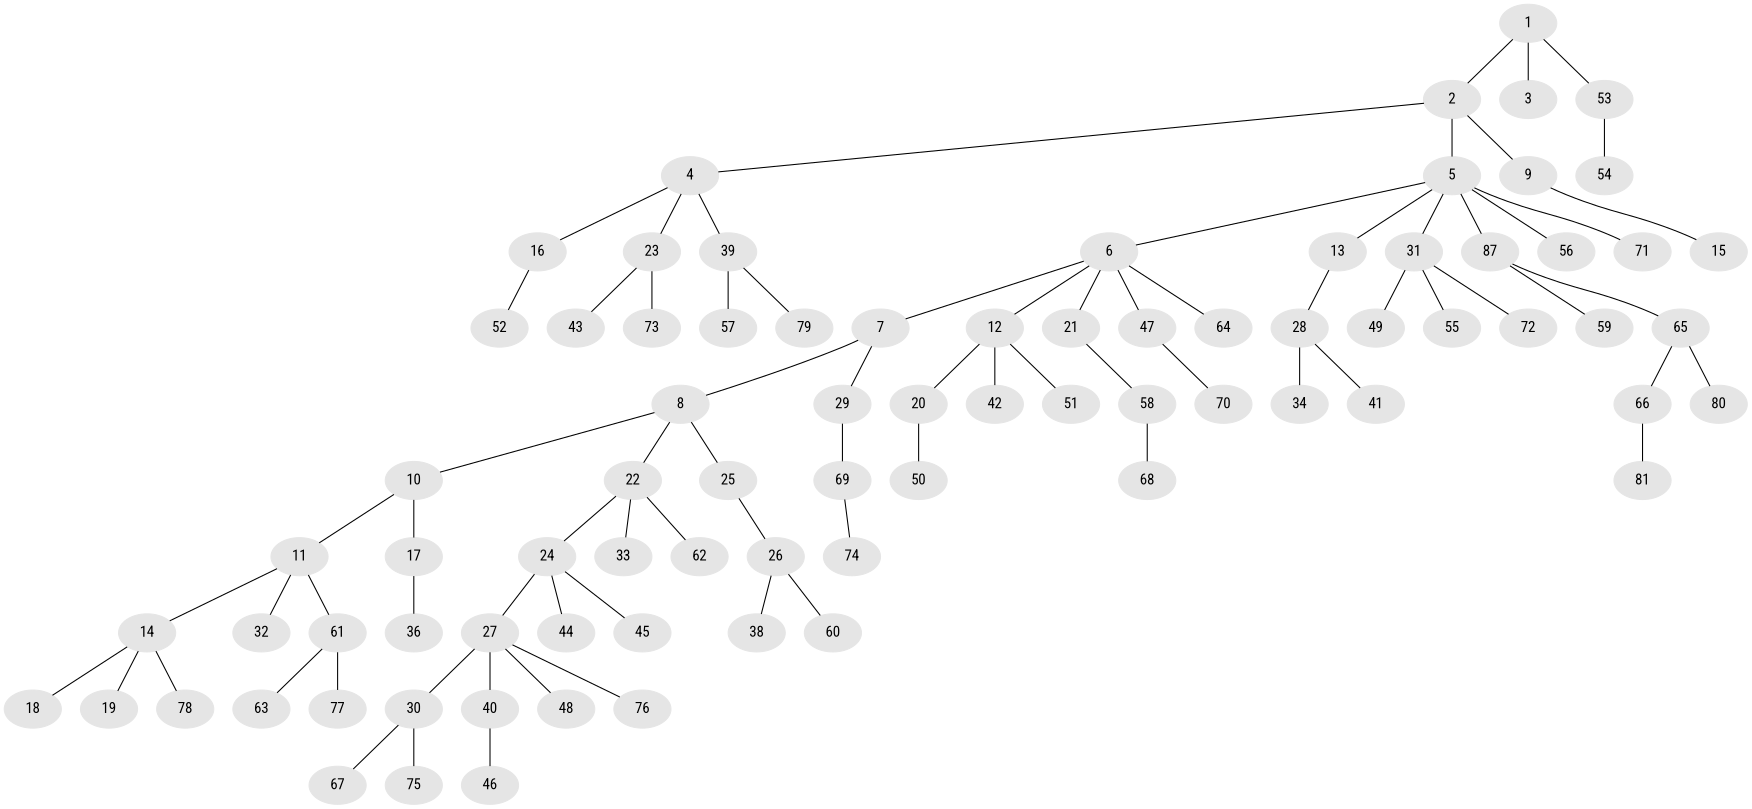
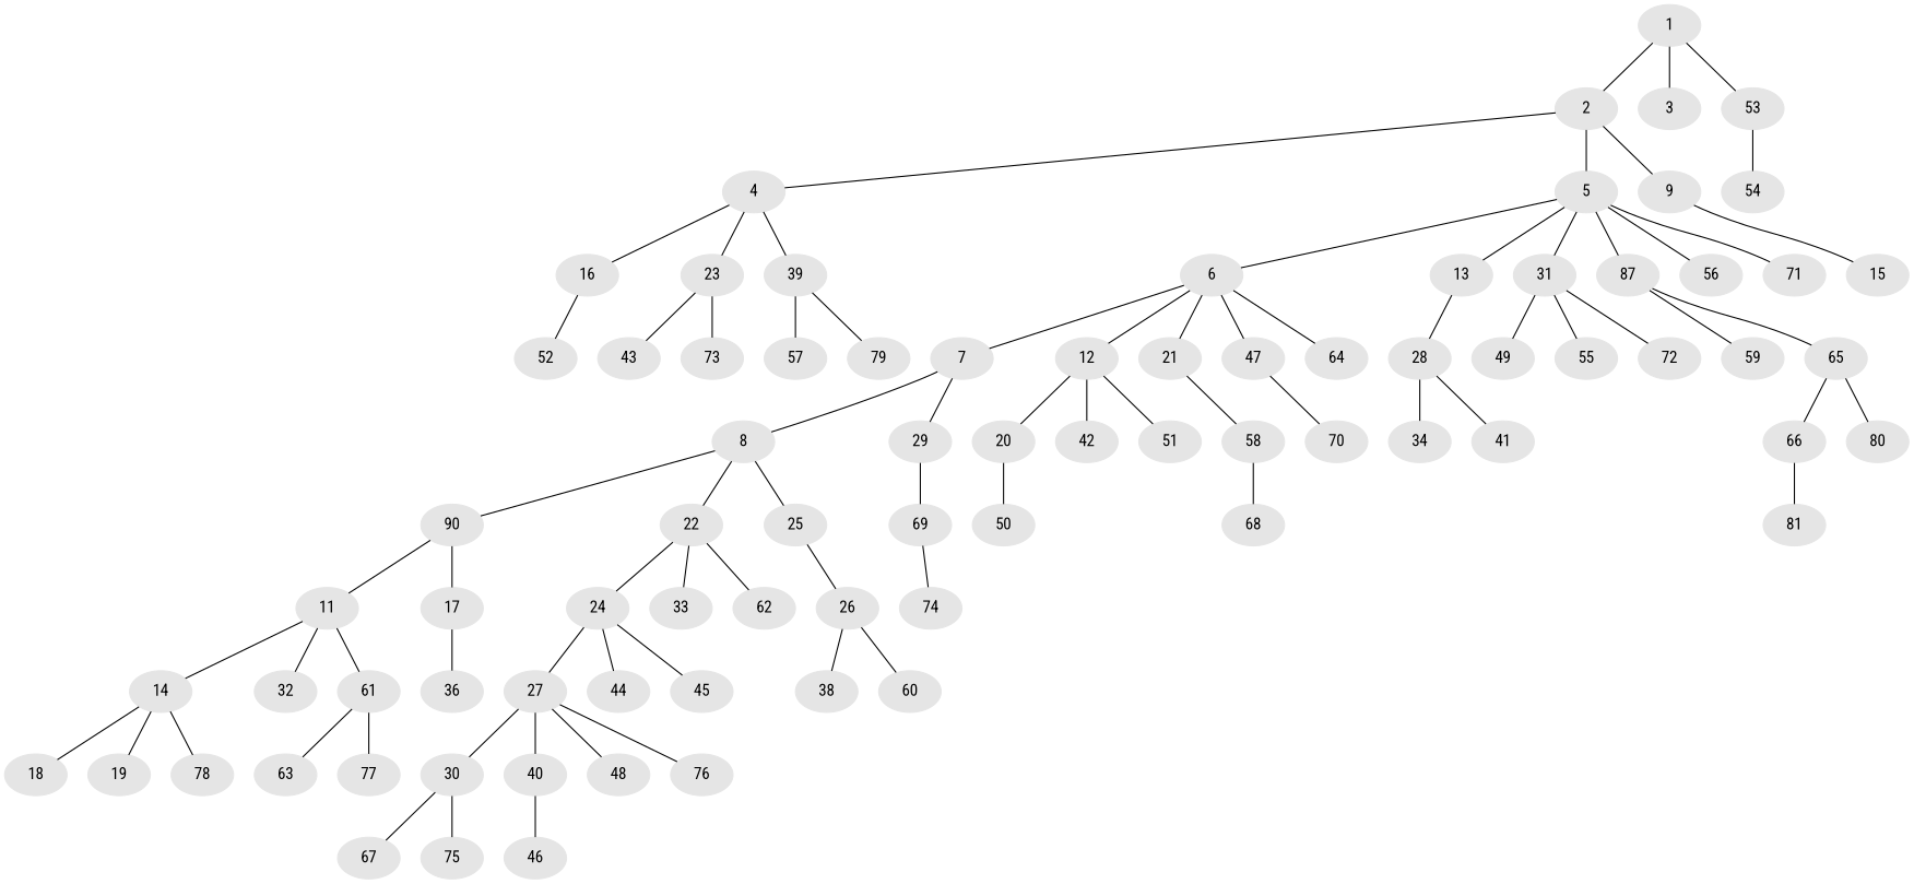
  graph {
    fontname="Roboto Condensed"
    node [color=gray90 fontname="Roboto Condensed" style=filled]
    edge [fontname="Roboto Condensed"]
    1
    2
    3
    53
    4
    5
    9
    54
    16
    23
    39
    6
    13
    31
    n15 [label=87]
    56
    71
    15
    52
    43
    73
    57
    79
    7
    12
    21
    47
    64
    28
    49
    55
    72
    59
    65
    8
    29
    20
    42
    51
    58
    70
-   10
+   10 [label=90]
    22
    25
    69
    11
    17
    24
    33
    62
    26
    14
    32
    61
    36
    18
    19
    78
    63
    77
    50
    34
    41
    68
    27
    44
    45
    30
    40
    48
    76
    38
    60
    67
    75
    46
    74
    66
    80
    81
    1 -- 2
    1 -- 3
    1 -- 53
    2 -- 4
    2 -- 5
    2 -- 9
    53 -- 54
    4 -- 16
    4 -- 23
    4 -- 39
    5 -- 6
    5 -- 13
    5 -- 31
    5 -- n15
    5 -- 56
    5 -- 71
    9 -- 15
    16 -- 52
    23 -- 43
    23 -- 73
    39 -- 57
    39 -- 79
    6 -- 7
    6 -- 12
    6 -- 21
    6 -- 47
    6 -- 64
    13 -- 28
    31 -- 49
    31 -- 55
    31 -- 72
    n15 -- 59
    n15 -- 65
    7 -- 8
    7 -- 29
    12 -- 20
    12 -- 42
    12 -- 51
    21 -- 58
    47 -- 70
    28 -- 34
    28 -- 41
    65 -- 66
    65 -- 80
    8 -- 10
    8 -- 22
    8 -- 25
    29 -- 69
    20 -- 50
    58 -- 68
    10 -- 11
    10 -- 17
    22 -- 24
    22 -- 33
    22 -- 62
    25 -- 26
    69 -- 74
    11 -- 14
    11 -- 32
    11 -- 61
    17 -- 36
    24 -- 27
    24 -- 44
    24 -- 45
    26 -- 38
    26 -- 60
    14 -- 18
    14 -- 19
    14 -- 78
    61 -- 63
    61 -- 77
    27 -- 30
    27 -- 40
    27 -- 48
    27 -- 76
    30 -- 67
    30 -- 75
    40 -- 46
    66 -- 81
  }
